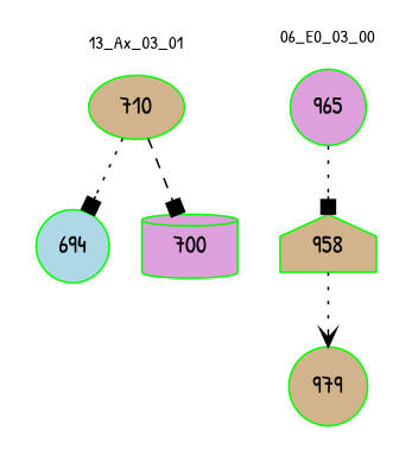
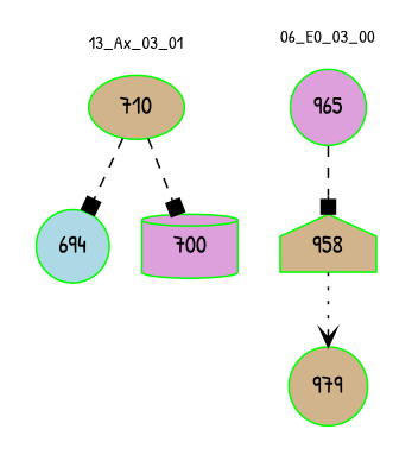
  digraph {
    fontname="Patrick Hand"
    node [color=green fillcolor=tan fontname="Patrick Hand" shape=circle style=filled]
    edge [arrowhead=box color=black fontname="Patrick Hand" style=dashed]
    n1 [label=710 shape=ellipse]
    n2 [fillcolor=lightblue label=694]
    n3 [fillcolor=plum label=700 shape=cylinder]
    n4 [fillcolor=plum label=965]
    n5 [label=958 shape=house]
    n6 [label=979]
    subgraph cluster_1 {
      color=white
      fontsize=10
      label="13_Ax_03_01"
      n1
      n2
      n3
    }
    subgraph cluster_2 {
      color=white
      fontsize=10
      label="06_E0_03_00"
      n4
      n5
      n6
    }
-   n1 -> n2 [style=dotted]
+   n1 -> n2
    n1 -> n3
-   n4 -> n5 [style=dotted]
+   n4 -> n5
    n5 -> n6 [arrowhead=vee style=dotted]
  }
